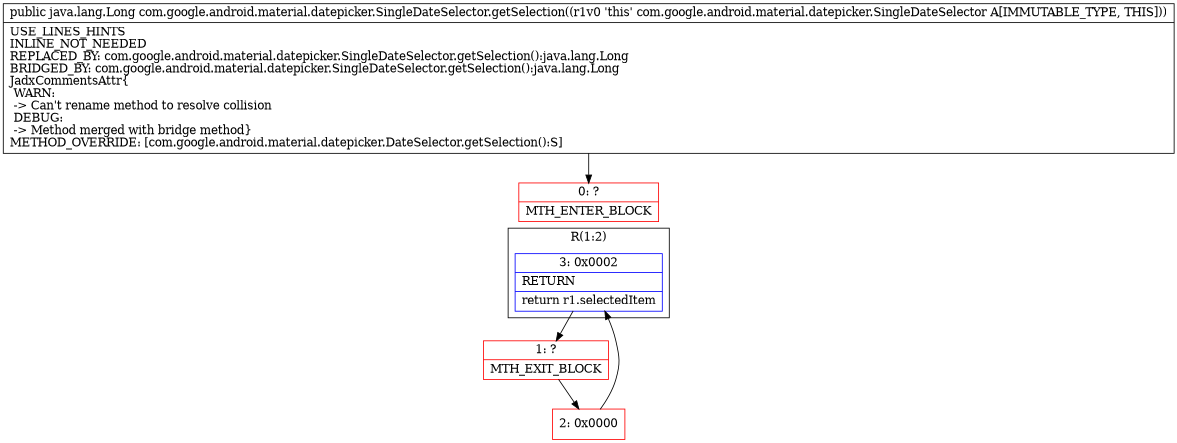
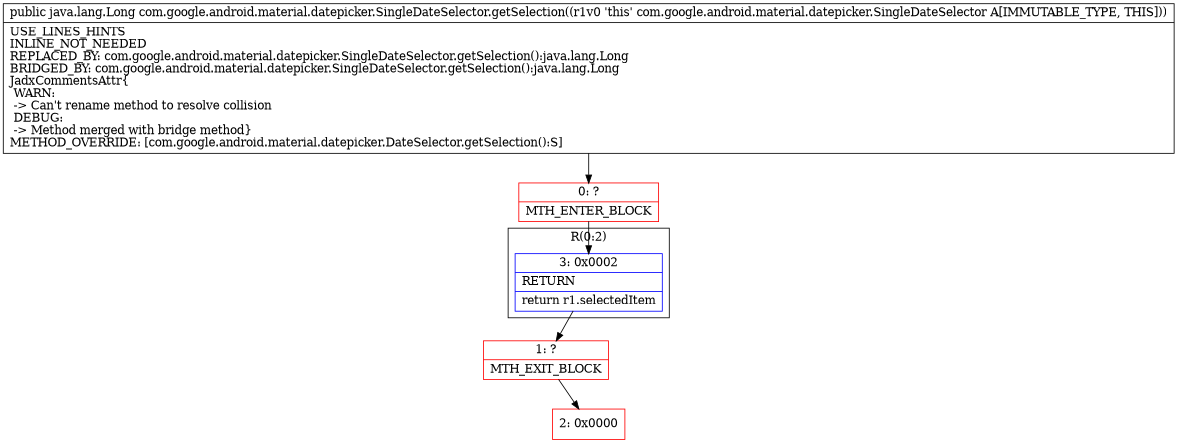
  digraph {
    node [color=red shape=record]
    n1 [color=blue label="{3\:\ 0x0002|RETURN\l|return r1.selectedItem\l}"]
    n2 [label="{1\:\ ?|MTH_EXIT_BLOCK\l}"]
    n3 [label="{2\:\ 0x0000}"]
    n4 [label="{0\:\ ?|MTH_ENTER_BLOCK\l}"]
    n5 [label="{public java.lang.Long com.google.android.material.datepicker.SingleDateSelector.getSelection((r1v0 'this' com.google.android.material.datepicker.SingleDateSelector A[IMMUTABLE_TYPE, THIS]))  | USE_LINES_HINTS\lINLINE_NOT_NEEDED\lREPLACED_BY: com.google.android.material.datepicker.SingleDateSelector.getSelection():java.lang.Long\lBRIDGED_BY: com.google.android.material.datepicker.SingleDateSelector.getSelection():java.lang.Long\lJadxCommentsAttr\{\l WARN: \l \-\> Can't rename method to resolve collision\l DEBUG: \l \-\> Method merged with bridge method\}\lMETHOD_OVERRIDE: [com.google.android.material.datepicker.DateSelector.getSelection():S]\l}" color=""]
    subgraph cluster_1 {
-     label="R(1:2)"
+     label="R(0:2)"
      n1
    }
    n1 -> n2
    n2 -> n3
-   n3 -> n1
+   n4 -> n1
    n5 -> n4
  }
